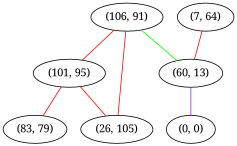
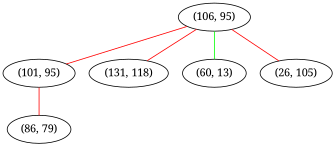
  graph {
    fontname="Noto Serif"
    node [fontname="Noto Serif"]
    edge [color=red fontname="Noto Serif" weight=1]
-   "(106, 95)" [label="(106, 91)"]
+   "(106, 95)"
    "(101, 95)"
+   "(131, 118)"
    n4 [label="(60, 13)"]
    "(26, 105)"
-   "(86, 79)" [label="(83, 79)"]
-   "(0, 0)"
-   "(7, 64)"
+   "(86, 79)"
    "(106, 95)" -- "(101, 95)"
+   "(106, 95)" -- "(131, 118)"
    "(106, 95)" -- n4 [color=green weight=2]
    "(106, 95)" -- "(26, 105)"
-   "(101, 95)" -- "(26, 105)"
    "(101, 95)" -- "(86, 79)"
-   n4 -- "(0, 0)" [color=purple weight=4]
-   "(7, 64)" -- n4
  }
